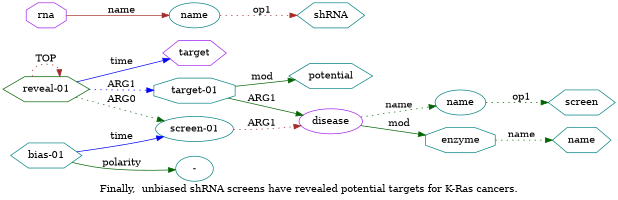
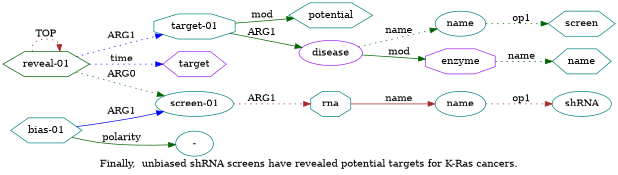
  digraph {
    label="Finally,  unbiased shRNA screens have revealed potential targets for K-Ras cancers."
    rankdir=LR
    node [color=teal gold_ind=-1 gold_label=name shape=hexagon test_ind=-1 test_label=name]
    edge [color=darkgreen gold_label=ARG1 style=dotted test_label=ARG1]
    n1 [color=purple gold_ind=11 gold_label=final label=target test_ind=11 test_label=final]
    n2 [gold_ind=10 gold_label=potential label=potential test_ind=10 test_label=potential]
    n3 [gold_label="-" label="-" shape=ellipse test_label="-"]
    n4 [gold_ind=1 gold_label="screen-01" label="screen-01" shape=ellipse test_ind=1 test_label="screen-01"]
-   n5 [color=purple gold_ind=2 gold_label=rna label=rna shape=octagon test_ind=2 test_label=rna]
+   n5 [gold_ind=2 gold_label=rna label=rna shape=octagon test_ind=2 test_label=rna]
    n6 [gold_ind=3 label=name shape=ellipse test_ind=3]
-   n7 [gold_label=shRNA label=shRNA test_label=shRNA]
+   n7 [gold_label=shRNA label=shRNA shape=ellipse test_label=shRNA]
    n8 [color=darkgreen gold_ind=0 gold_label="reveal-01" label="reveal-01" test_ind=0 test_label="reveal-01"]
    n9 [gold_ind=5 gold_label="target-01" label="target-01" shape=octagon test_ind=5 test_label="target-01"]
    n10 [color=purple gold_ind=6 gold_label=disease label=disease shape=ellipse test_ind=6 test_label=disease]
    n11 [gold_ind=7 label=name shape=ellipse test_ind=7]
-   n12 [gold_ind=8 gold_label=enzyme label=enzyme shape=octagon test_ind=8 test_label=enzyme]
+   n12 [color=purple gold_ind=8 gold_label=enzyme label=enzyme shape=octagon test_ind=8 test_label=enzyme]
    n13 [gold_label=cancer label=screen test_label=cancer]
    n14 [gold_ind=9 label=name test_ind=9]
    n15 [gold_ind=4 gold_label="bias-01" label="bias-01" test_ind=4 test_label="bias-01"]
-   n4 -> n10 [color=brown label=ARG1]
+   n4 -> n5 [color=brown label=ARG1]
    n5 -> n6 [color=brown gold_label=name label=name style=solid test_label=name]
    n6 -> n7 [color=brown gold_label=op1 label=op1 test_label=op1]
-   n8 -> n1 [color=blue gold_label=time label=time style=solid test_label=time]
+   n8 -> n1 [color=blue gold_label=time label=time test_label=time]
    n8 -> n4 [gold_label=ARG0 label=ARG0 test_label=ARG0]
    n8 -> n8 [color=brown gold_label=TOP label=TOP test_label=TOP]
    n8 -> n9 [color=blue label=ARG1]
    n9 -> n2 [gold_label=mod label=mod style=solid test_label=mod]
    n9 -> n10 [label=ARG1 style=solid]
    n10 -> n11 [gold_label=name label=name test_label=name]
    n10 -> n12 [gold_label=mod label=mod style=solid test_label=mod]
    n11 -> n13 [gold_label=op1 label=op1 test_label=op1]
    n12 -> n14 [gold_label=name label=name test_label=name]
    n15 -> n3 [gold_label=polarity label=polarity style=solid test_label=polarity]
-   n15 -> n4 [color=blue label=time style=solid]
+   n15 -> n4 [color=blue label=ARG1 style=solid]
  }
